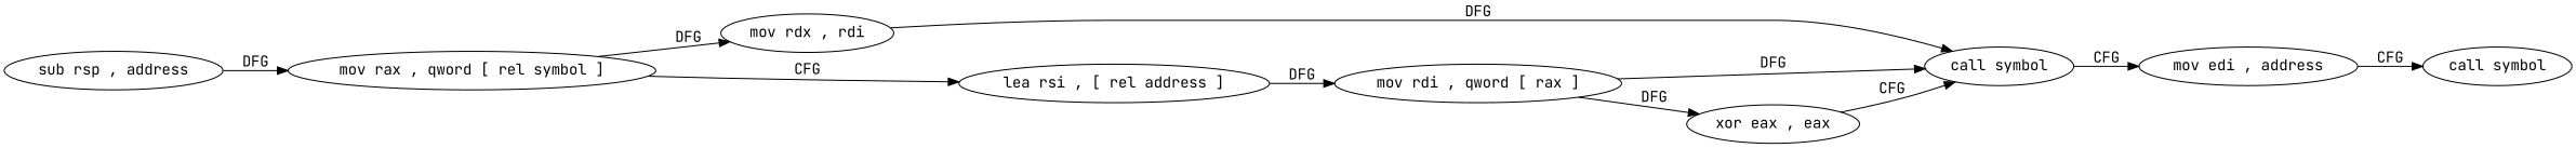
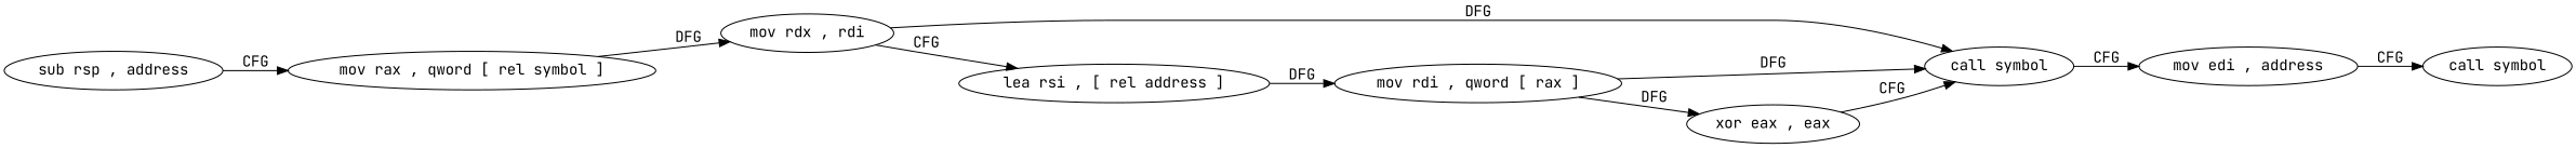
  digraph {
    fontname="JetBrains Mono"
    rankdir=LR
    node [fontname="JetBrains Mono"]
    edge [fontname="JetBrains Mono"]
    n1 [label="sub rsp , address"]
    n2 [label="mov rax , qword [ rel symbol ]"]
    n3 [label="mov rdx , rdi"]
    n4 [label="lea rsi , [ rel address ]"]
    n5 [label="call symbol"]
    n6 [label="mov rdi , qword [ rax ]"]
    n7 [label="mov edi , address"]
    n8 [label="xor eax , eax"]
    n9 [label="call symbol"]
-   n1 -> n2 [label=DFG]
+   n1 -> n2 [label=CFG]
    n2 -> n3 [label=DFG]
-   n2 -> n4 [label=CFG]
+   n3 -> n4 [label=CFG]
    n3 -> n5 [label=DFG]
    n4 -> n6 [label=DFG]
    n5 -> n7 [label=CFG]
    n6 -> n5 [label=DFG]
    n6 -> n8 [label=DFG]
    n7 -> n9 [label=CFG]
    n8 -> n5 [label=CFG]
  }
